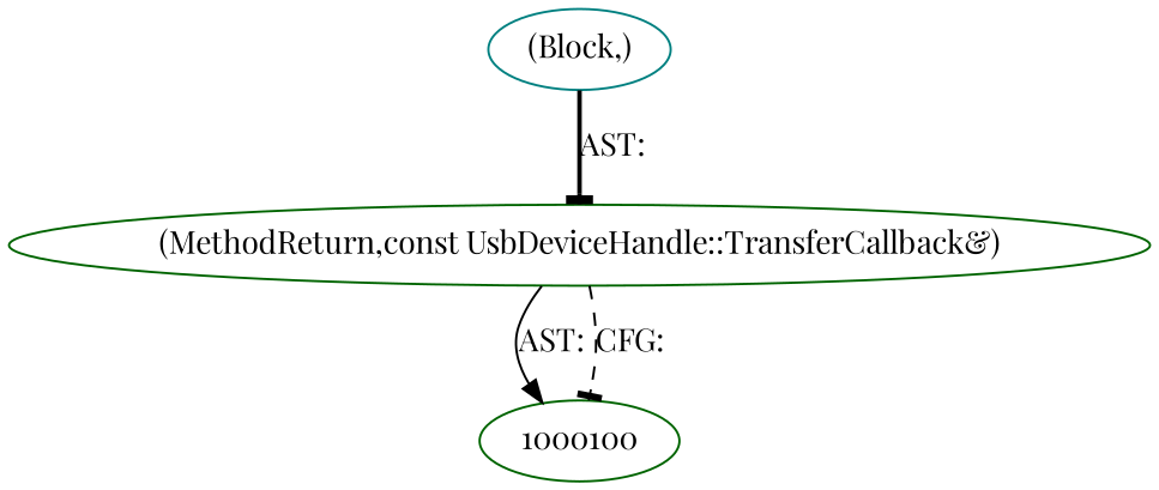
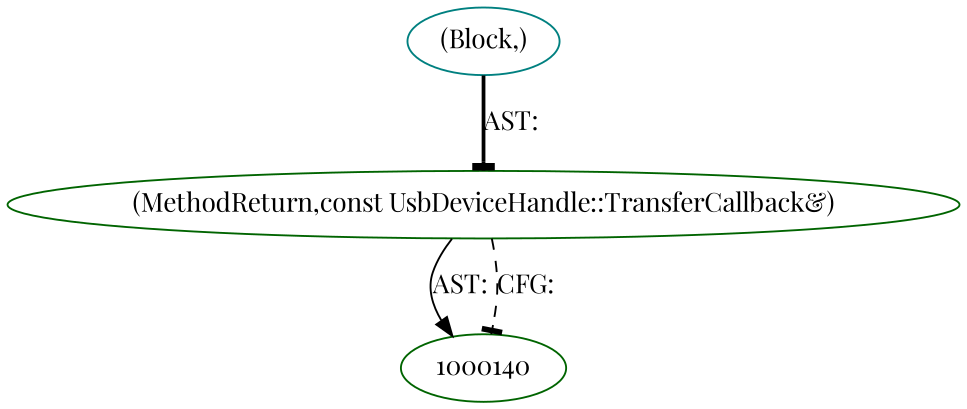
  digraph {
    fontname="Playfair Display"
    node [color=darkgreen fontname="Playfair Display"]
    edge [arrowhead=tee color=black fontname="Playfair Display"]
    n1 [label="(MethodReturn,const UsbDeviceHandle::TransferCallback&)"]
-   1000100
+   1000100 [label=1000140]
    n3 [color=teal label="(Block,)"]
    n1 -> 1000100 [arrowhead=normal label="AST: " style=solid]
    n1 -> 1000100 [label="CFG: " style=dashed]
    n3 -> n1 [label="AST: " style=bold]
  }
